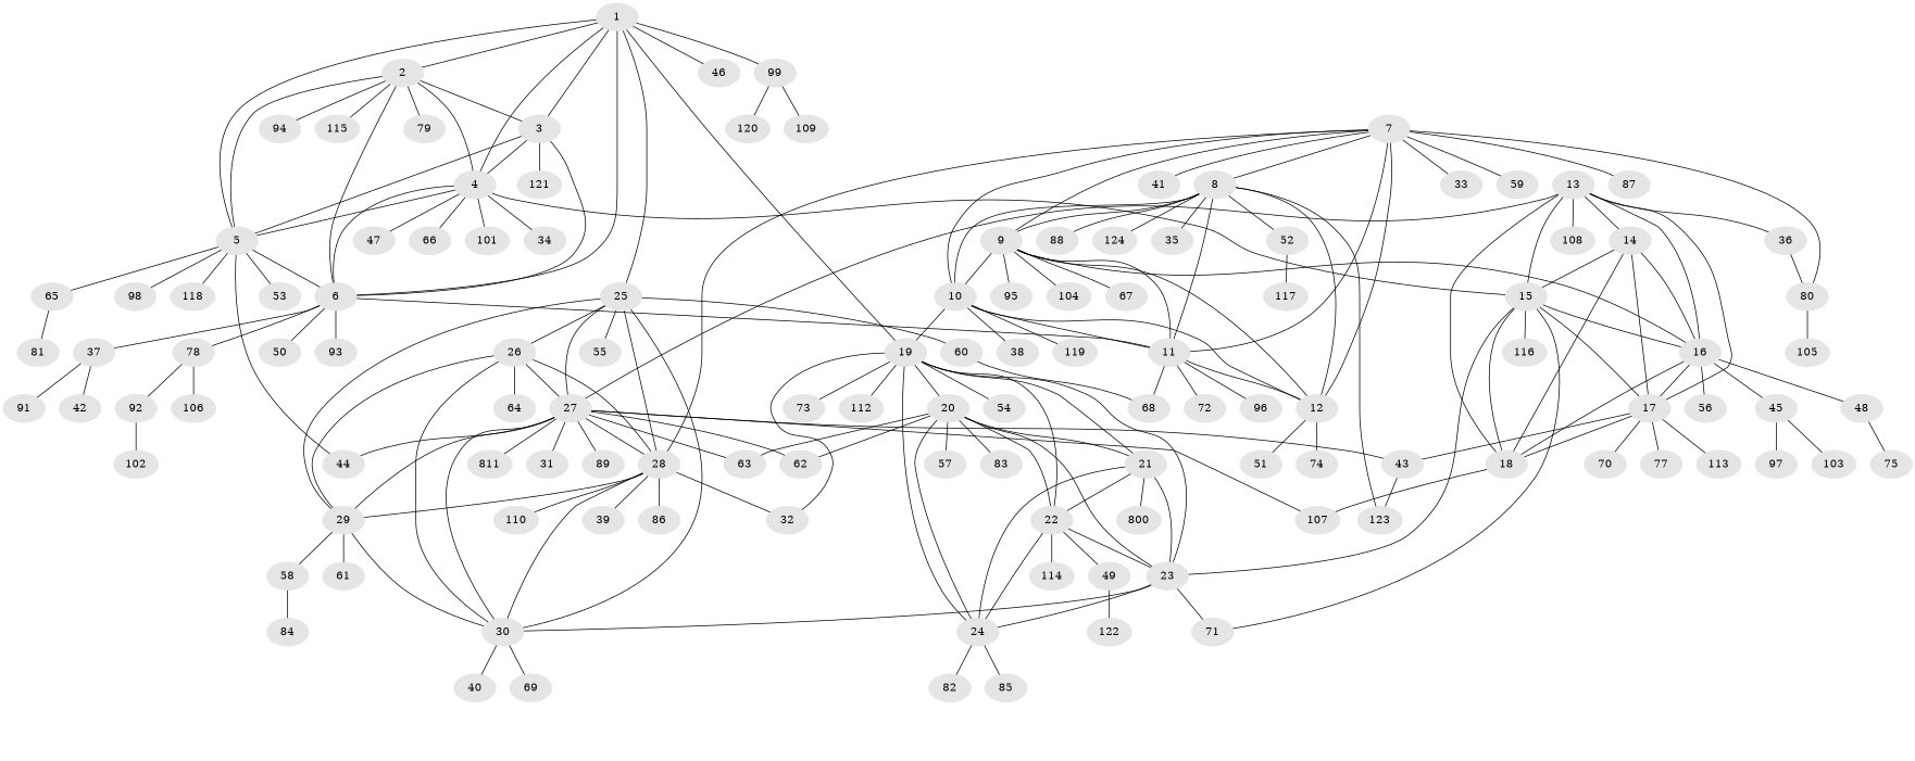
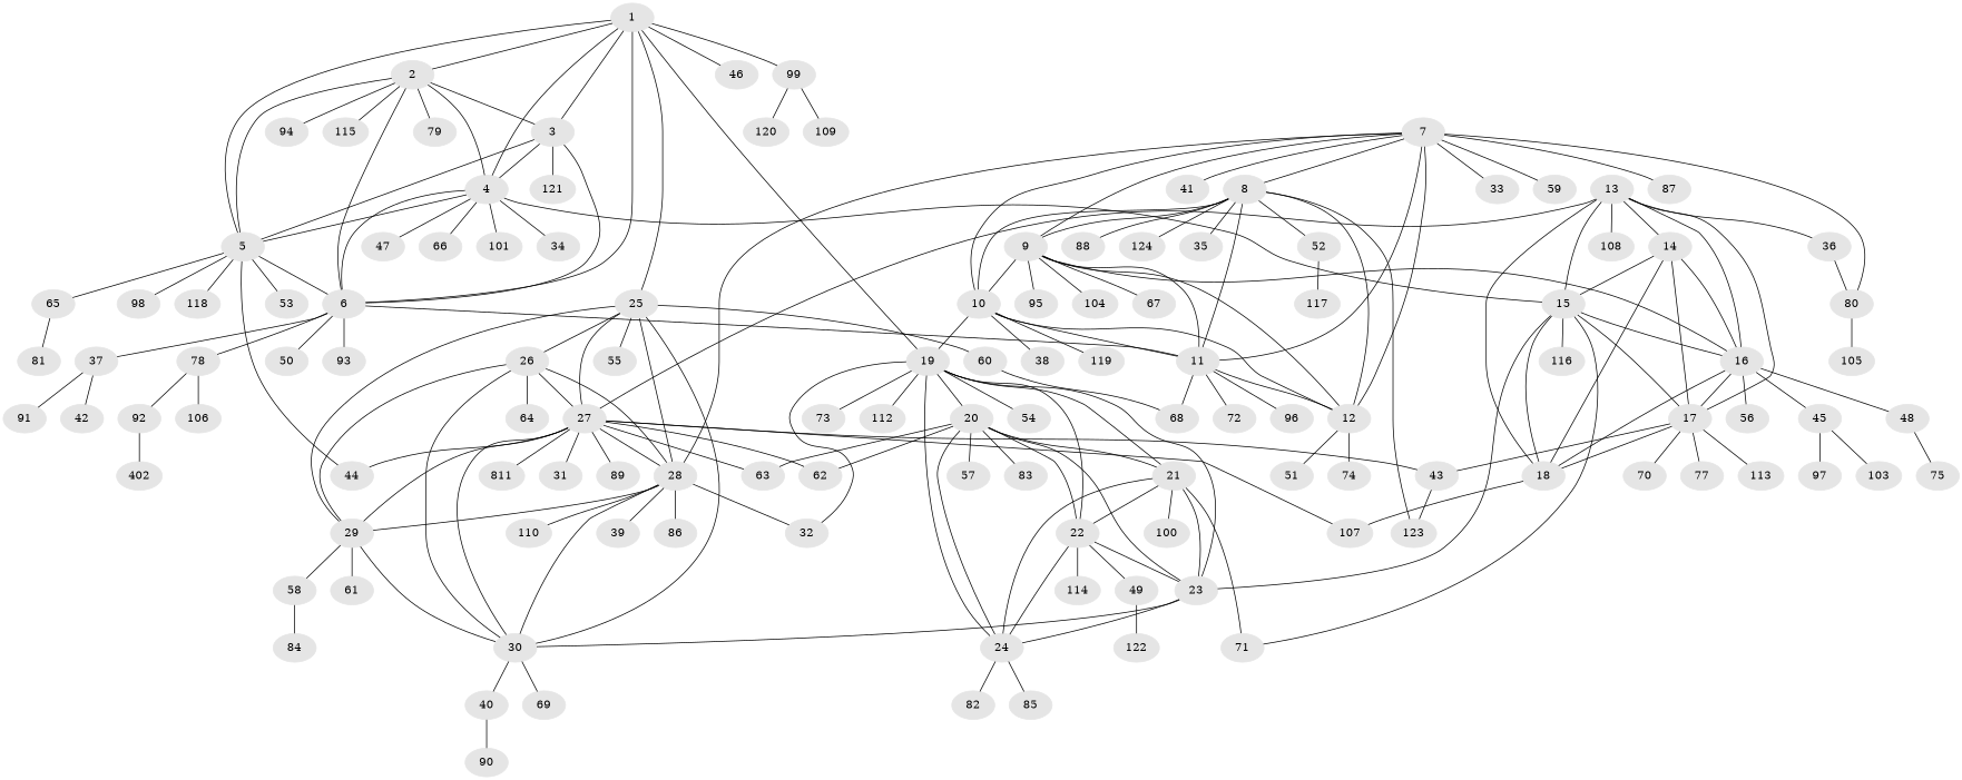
  graph {
    node [color=gray90 style=filled]
    1
    2
    3
    4
    5
    6
    19
    25
    46
    99
    79
    94
    115
    121
    15
    34
    47
    66
    101
    44
    53
    65
    98
    118
    11
    37
    50
    78
    93
    23
    20
    21
    22
    24
    32
    54
    73
    112
    28
    27
    30
    26
    29
    55
    60
    109
    120
    16
    17
    18
    71
    116
    81
    12
    68
    72
    96
    42
    91
    92
    106
    7
    41
    8
    9
    10
    33
    59
    80
    87
    35
    52
    88
    123
    124
    67
    95
    104
    38
    119
    51
    74
    39
    86
    110
    105
    117
    45
    48
    56
    13
    14
    36
    108
    43
    70
    77
    113
    107
    62
    63
    31
    89
    n104 [label=811]
    97
    103
    75
    57
    83
-   100 [label=800]
+   100
    49
    114
    82
    85
    122
    40
    69
    64
    58
    61
    84
-   102
+   90
+   102 [label=402]
    1 -- 2
    1 -- 3
    1 -- 4
    1 -- 5
    1 -- 6
    1 -- 19
    1 -- 25
    1 -- 46
    1 -- 99
    2 -- 3
    2 -- 4
    2 -- 5
    2 -- 6
    2 -- 79
    2 -- 94
    2 -- 115
    3 -- 4
    3 -- 5
    3 -- 6
    3 -- 121
    4 -- 5
    4 -- 6
    4 -- 15
    4 -- 34
    4 -- 47
    4 -- 66
    4 -- 101
    5 -- 6
    5 -- 44
    5 -- 53
    5 -- 65
    5 -- 98
    5 -- 118
    6 -- 11
    6 -- 37
    6 -- 50
    6 -- 78
    6 -- 93
    19 -- 23
    19 -- 20
    19 -- 21
    19 -- 22
    19 -- 24
    19 -- 32
    19 -- 54
    19 -- 73
    19 -- 112
    25 -- 28
    25 -- 27
    25 -- 30
    25 -- 26
    25 -- 29
    25 -- 55
    25 -- 60
    99 -- 109
    99 -- 120
    15 -- 23
    15 -- 16
    15 -- 17
    15 -- 18
    15 -- 71
    15 -- 116
    65 -- 81
    11 -- 12
    11 -- 68
    11 -- 72
    11 -- 96
    37 -- 42
    37 -- 91
    78 -- 92
    78 -- 106
    23 -- 24
    23 -- 30
-   23 -- 71
+   21 -- 71
    20 -- 23
    20 -- 21
    20 -- 22
    20 -- 24
    20 -- 62
    20 -- 63
    20 -- 57
    20 -- 83
    21 -- 23
    21 -- 22
    21 -- 24
    21 -- 100
    22 -- 23
    22 -- 24
    22 -- 49
    22 -- 114
    24 -- 82
    24 -- 85
    28 -- 32
    28 -- 30
    28 -- 29
    28 -- 39
    28 -- 86
    28 -- 110
    27 -- 44
    27 -- 28
    27 -- 30
    27 -- 29
    27 -- 43
    27 -- 107
    27 -- 62
    27 -- 63
    27 -- 31
    27 -- 89
    27 -- n104
    30 -- 40
    30 -- 69
    26 -- 28
    26 -- 27
    26 -- 30
    26 -- 29
    26 -- 64
    29 -- 30
    29 -- 58
    29 -- 61
    60 -- 68
    16 -- 17
    16 -- 18
    16 -- 45
    16 -- 48
    16 -- 56
    17 -- 18
    17 -- 43
    17 -- 70
    17 -- 77
    17 -- 113
    18 -- 107
    12 -- 51
    12 -- 74
    92 -- 102
    7 -- 11
    7 -- 28
    7 -- 12
    7 -- 41
    7 -- 8
    7 -- 9
    7 -- 10
    7 -- 33
    7 -- 59
    7 -- 80
    7 -- 87
    8 -- 11
    8 -- 12
    8 -- 9
    8 -- 10
    8 -- 35
    8 -- 52
    8 -- 88
    8 -- 123
    8 -- 124
    9 -- 11
    9 -- 16
    9 -- 12
    9 -- 10
    9 -- 67
    9 -- 95
    9 -- 104
    10 -- 19
    10 -- 11
    10 -- 12
    10 -- 38
    10 -- 119
    80 -- 105
    52 -- 117
    45 -- 97
    45 -- 103
    48 -- 75
    13 -- 15
    13 -- 27
    13 -- 16
    13 -- 17
    13 -- 18
    13 -- 14
    13 -- 36
    13 -- 108
    14 -- 15
    14 -- 16
    14 -- 17
    14 -- 18
    36 -- 80
    43 -- 123
    49 -- 122
+   40 -- 90
    58 -- 84
  }
